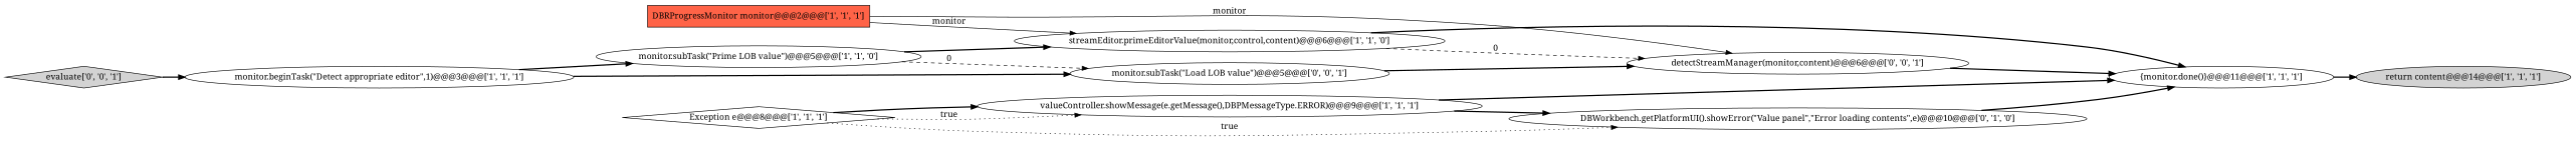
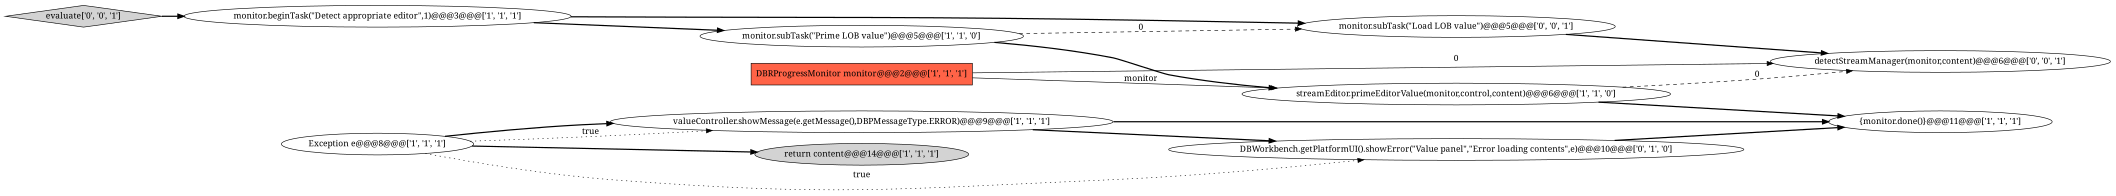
  digraph {
    fontname="Noto Serif"
    rankdir=LR
    node [fillcolor=white fontname="Noto Serif" shape=ellipse style=filled]
    edge [fontname="Noto Serif" style=bold]
    n1 [label="monitor.beginTask(\"Detect appropriate editor\",1)@@@3@@@['1', '1', '1']"]
    n2 [label="monitor.subTask(\"Load LOB value\")@@@5@@@['0', '0', '1']"]
    n3 [label="monitor.subTask(\"Prime LOB value\")@@@5@@@['1', '1', '0']"]
    n4 [label="detectStreamManager(monitor,content)@@@6@@@['0', '0', '1']"]
    n5 [label="streamEditor.primeEditorValue(monitor,control,content)@@@6@@@['1', '1', '0']"]
    n6 [label="{monitor.done()}@@@11@@@['1', '1', '1']"]
    n7 [fillcolor=lightgray label="return content@@@14@@@['1', '1', '1']"]
    n8 [fillcolor=tomato label="DBRProgressMonitor monitor@@@2@@@['1', '1', '1']" shape=box]
    n9 [label="DBWorkbench.getPlatformUI().showError(\"Value panel\",\"Error loading contents\",e)@@@10@@@['0', '1', '0']"]
    n10 [fillcolor=lightgray label="evaluate['0', '0', '1']" shape=diamond]
-   n11 [label="Exception e@@@8@@@['1', '1', '1']" shape=diamond]
+   n11 [label="Exception e@@@8@@@['1', '1', '1']"]
    n12 [label="valueController.showMessage(e.getMessage(),DBPMessageType.ERROR)@@@9@@@['1', '1', '1']"]
    n1 -> n2
    n1 -> n3
    n2 -> n4
    n3 -> n2 [label=0 style=dashed]
    n3 -> n5
-   n4 -> n6
    n5 -> n4 [label=0 style=dashed]
    n5 -> n6
-   n6 -> n7
-   n8 -> n4 [label=monitor style=solid]
+   n11 -> n7
+   n8 -> n4 [label=0 style=solid]
    n8 -> n5 [label=monitor style=solid]
    n9 -> n6
    n10 -> n1
    n11 -> n9 [label=true style=dotted]
    n11 -> n12
    n11 -> n12 [label=true style=dotted]
    n12 -> n6
    n12 -> n9
  }
